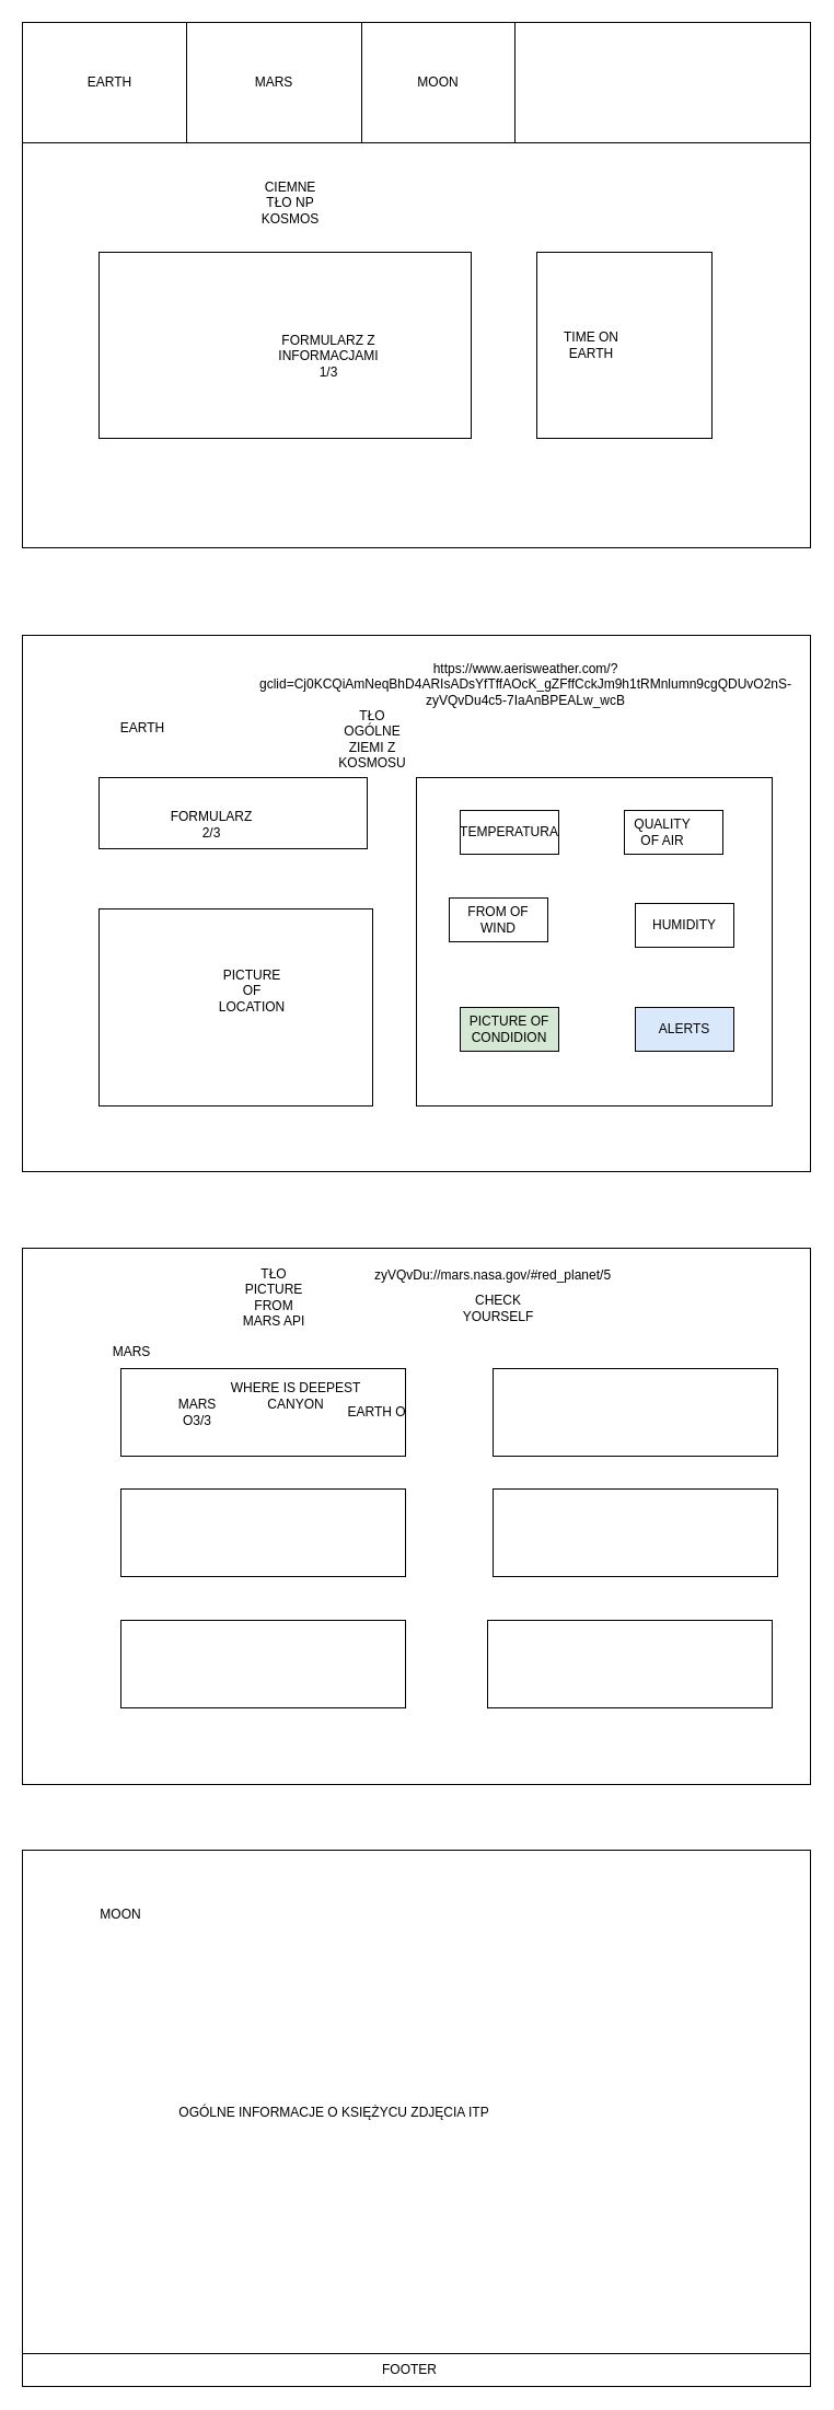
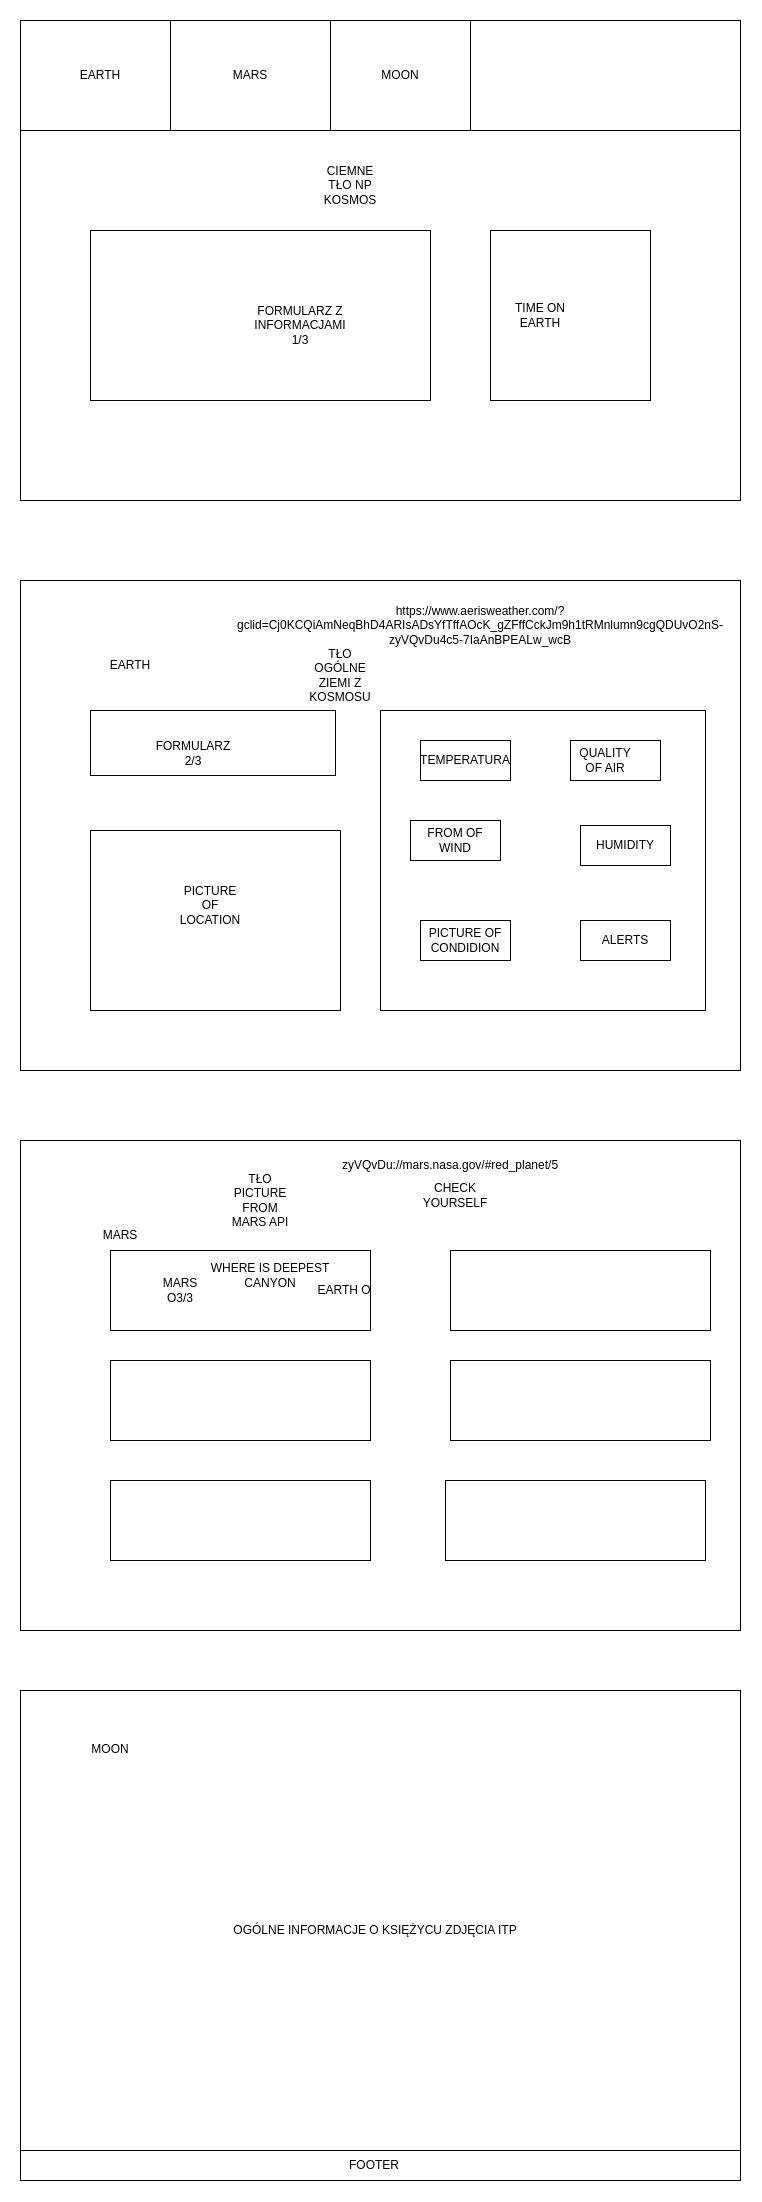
  <mxCell id="0" />
  <mxCell id="1" parent="0" />
  <mxCell id="2" value="" style="rounded=0;whiteSpace=wrap;html=1;" vertex="1" parent="1"><mxGeometry x="20" y="20" width="720" height="480" as="geometry" /></mxCell>
  <mxCell id="3" value="" style="rounded=0;whiteSpace=wrap;html=1;" vertex="1" parent="1"><mxGeometry x="20" y="20" width="720" height="110" as="geometry" /></mxCell>
  <mxCell id="4" value="" style="rounded=0;whiteSpace=wrap;html=1;" vertex="1" parent="1"><mxGeometry x="470" y="20" width="270" height="110" as="geometry" /></mxCell>
  <mxCell id="5" value="" style="rounded=0;whiteSpace=wrap;html=1;" vertex="1" parent="1"><mxGeometry x="170" y="20" width="160" height="110" as="geometry" /></mxCell>
  <mxCell id="6" value="" style="rounded=0;whiteSpace=wrap;html=1;" vertex="1" parent="1"><mxGeometry x="20" y="20" width="150" height="110" as="geometry" /></mxCell>
  <mxCell id="7" value="EARTH" style="text;html=1;strokeColor=none;fillColor=none;align=center;verticalAlign=middle;whiteSpace=wrap;rounded=0;" vertex="1" parent="1"><mxGeometry x="70" y="60" width="60" height="30" as="geometry" /></mxCell>
  <mxCell id="8" value="MARS" style="text;html=1;strokeColor=none;fillColor=none;align=center;verticalAlign=middle;whiteSpace=wrap;rounded=0;" vertex="1" parent="1"><mxGeometry x="220" y="60" width="60" height="30" as="geometry" /></mxCell>
  <mxCell id="9" value="MOON" style="text;html=1;strokeColor=none;fillColor=none;align=center;verticalAlign=middle;whiteSpace=wrap;rounded=0;" vertex="1" parent="1"><mxGeometry x="370" y="60" width="60" height="30" as="geometry" /></mxCell>
  <mxCell id="10" value="" style="rounded=0;whiteSpace=wrap;html=1;" vertex="1" parent="1"><mxGeometry x="20" y="580" width="720" height="490" as="geometry" /></mxCell>
  <mxCell id="11" value="" style="rounded=0;whiteSpace=wrap;html=1;" vertex="1" parent="1"><mxGeometry x="90" y="230" width="340" height="170" as="geometry" /></mxCell>
  <mxCell id="12" value="" style="rounded=0;whiteSpace=wrap;html=1;" vertex="1" parent="1"><mxGeometry x="490" y="230" width="160" height="170" as="geometry" /></mxCell>
  <mxCell id="13" value="TIME ON EARTH" style="text;html=1;strokeColor=none;fillColor=none;align=center;verticalAlign=middle;whiteSpace=wrap;rounded=0;" vertex="1" parent="1"><mxGeometry x="510" y="300" width="60" height="30" as="geometry" /></mxCell>
- <mxCell id="14" value="CIEMNE TŁO NP KOSMOS" style="text;html=1;strokeColor=none;fillColor=none;align=center;verticalAlign=middle;whiteSpace=wrap;rounded=0;" vertex="1" parent="1"><mxGeometry x="235" y="170" width="60" height="30" as="geometry" /></mxCell>
+ <mxCell id="14" value="CIEMNE TŁO NP KOSMOS" style="text;html=1;strokeColor=none;fillColor=none;align=center;verticalAlign=middle;whiteSpace=wrap;rounded=0;" vertex="1" parent="1"><mxGeometry x="320" y="170" width="60" height="30" as="geometry" /></mxCell>
  <mxCell id="15" value="EARTH" style="text;html=1;strokeColor=none;fillColor=none;align=center;verticalAlign=middle;whiteSpace=wrap;rounded=0;" vertex="1" parent="1"><mxGeometry x="100" y="650" width="60" height="30" as="geometry" /></mxCell>
  <mxCell id="16" value="" style="rounded=0;whiteSpace=wrap;html=1;" vertex="1" parent="1"><mxGeometry x="20" y="1690" width="720" height="490" as="geometry" /></mxCell>
  <mxCell id="17" value="" style="rounded=0;whiteSpace=wrap;html=1;" vertex="1" parent="1"><mxGeometry x="20" y="1140" width="720" height="490" as="geometry" /></mxCell>
  <mxCell id="18" value="MARS" style="text;html=1;strokeColor=none;fillColor=none;align=center;verticalAlign=middle;whiteSpace=wrap;rounded=0;" vertex="1" parent="1"><mxGeometry x="90" y="1220" width="60" height="30" as="geometry" /></mxCell>
  <mxCell id="19" value="MOON" style="text;html=1;strokeColor=none;fillColor=none;align=center;verticalAlign=middle;whiteSpace=wrap;rounded=0;" vertex="1" parent="1"><mxGeometry x="80" y="1734" width="60" height="30" as="geometry" /></mxCell>
  <mxCell id="20" value="" style="rounded=0;whiteSpace=wrap;html=1;" vertex="1" parent="1"><mxGeometry x="90" y="830" width="250" height="180" as="geometry" /></mxCell>
- <mxCell id="21" value="PICTURE OF LOCATION" style="text;html=1;strokeColor=none;fillColor=none;align=center;verticalAlign=middle;whiteSpace=wrap;rounded=0;" vertex="1" parent="1"><mxGeometry x="200" y="890" width="60" height="30" as="geometry" /></mxCell>
+ <mxCell id="21" value="PICTURE OF LOCATION" style="text;html=1;strokeColor=none;fillColor=none;align=center;verticalAlign=middle;whiteSpace=wrap;rounded=0;" vertex="1" parent="1"><mxGeometry x="180" y="890" width="60" height="30" as="geometry" /></mxCell>
  <mxCell id="22" value="" style="rounded=0;whiteSpace=wrap;html=1;" vertex="1" parent="1"><mxGeometry x="90" y="710" width="245" height="65" as="geometry" /></mxCell>
  <mxCell id="23" value="FORMULARZ&lt;br&gt;2/3" style="text;html=1;strokeColor=none;fillColor=none;align=center;verticalAlign=middle;whiteSpace=wrap;rounded=0;" vertex="1" parent="1"><mxGeometry x="162.5" y="737.5" width="60" height="30" as="geometry" /></mxCell>
  <mxCell id="24" value="" style="rounded=0;whiteSpace=wrap;html=1;" vertex="1" parent="1"><mxGeometry x="380" y="710" width="325" height="300" as="geometry" /></mxCell>
  <mxCell id="25" value="https://www.aerisweather.com/?gclid=Cj0KCQiAmNeqBhD4ARIsADsYfTffAOcK_gZFffCckJm9h1tRMnlumn9cgQDUvO2nS-zyVQvDu4c5-7IaAnBPEALw_wcB" style="text;html=1;strokeColor=none;fillColor=none;align=center;verticalAlign=middle;whiteSpace=wrap;rounded=0;" vertex="1" parent="1"><mxGeometry x="450" y="610" width="60" height="30" as="geometry" /></mxCell>
  <mxCell id="26" value="" style="rounded=0;whiteSpace=wrap;html=1;" vertex="1" parent="1"><mxGeometry x="420" y="740" width="90" height="40" as="geometry" /></mxCell>
  <mxCell id="27" value="" style="rounded=0;whiteSpace=wrap;html=1;" vertex="1" parent="1"><mxGeometry x="570" y="740" width="90" height="40" as="geometry" /></mxCell>
  <mxCell id="28" value="Text" style="text;html=1;strokeColor=none;fillColor=none;align=center;verticalAlign=middle;whiteSpace=wrap;rounded=0;rotation=90;" vertex="1" parent="1"><mxGeometry x="425" y="830" width="65" height="25" as="geometry" /></mxCell>
  <mxCell id="29" value="Text" style="text;html=1;strokeColor=none;fillColor=none;align=center;verticalAlign=middle;whiteSpace=wrap;rounded=0;" vertex="1" parent="1"><mxGeometry x="595" y="930" width="60" height="30" as="geometry" /></mxCell>
  <mxCell id="30" value="Text" style="text;html=1;strokeColor=none;fillColor=none;align=center;verticalAlign=middle;whiteSpace=wrap;rounded=0;" vertex="1" parent="1"><mxGeometry x="435" y="925" width="60" height="30" as="geometry" /></mxCell>
  <mxCell id="31" value="Text" style="text;html=1;strokeColor=none;fillColor=none;align=center;verticalAlign=middle;whiteSpace=wrap;rounded=0;" vertex="1" parent="1"><mxGeometry x="595" y="830" width="60" height="30" as="geometry" /></mxCell>
  <mxCell id="32" value="QUALITY OF AIR" style="text;html=1;strokeColor=none;fillColor=none;align=center;verticalAlign=middle;whiteSpace=wrap;rounded=0;" vertex="1" parent="1"><mxGeometry x="575" y="745" width="60" height="30" as="geometry" /></mxCell>
  <mxCell id="33" value="TEMPERATURA" style="text;html=1;strokeColor=none;fillColor=none;align=center;verticalAlign=middle;whiteSpace=wrap;rounded=0;" vertex="1" parent="1"><mxGeometry x="435" y="745" width="60" height="30" as="geometry" /></mxCell>
  <mxCell id="34" style="edgeStyle=orthogonalEdgeStyle;rounded=0;orthogonalLoop=1;jettySize=auto;html=1;exitX=0.5;exitY=0;exitDx=0;exitDy=0;entryX=0.387;entryY=0.08;entryDx=0;entryDy=0;entryPerimeter=0;" edge="1" parent="1" source="28" target="28"><mxGeometry relative="1" as="geometry" /></mxCell>
- <mxCell id="35" value="ALERTS" style="rounded=0;whiteSpace=wrap;html=1;fillColor=#dae8fc;" vertex="1" parent="1"><mxGeometry x="580" y="920" width="90" height="40" as="geometry" /></mxCell>
- <mxCell id="36" value="PICTURE OF CONDIDION" style="rounded=0;whiteSpace=wrap;html=1;fillColor=#d5e8d4;" vertex="1" parent="1"><mxGeometry x="420" y="920" width="90" height="40" as="geometry" /></mxCell>
+ <mxCell id="35" value="ALERTS" style="rounded=0;whiteSpace=wrap;html=1;" vertex="1" parent="1"><mxGeometry x="580" y="920" width="90" height="40" as="geometry" /></mxCell>
+ <mxCell id="36" value="PICTURE OF CONDIDION" style="rounded=0;whiteSpace=wrap;html=1;" vertex="1" parent="1"><mxGeometry x="420" y="920" width="90" height="40" as="geometry" /></mxCell>
  <mxCell id="37" value="HUMIDITY" style="rounded=0;whiteSpace=wrap;html=1;" vertex="1" parent="1"><mxGeometry x="580" y="825" width="90" height="40" as="geometry" /></mxCell>
  <mxCell id="38" value="FROM OF WIND" style="rounded=0;whiteSpace=wrap;html=1;" vertex="1" parent="1"><mxGeometry x="410" y="820" width="90" height="40" as="geometry" /></mxCell>
  <mxCell id="39" value="TŁO OGÓLNE ZIEMI Z KOSMOSU" style="text;html=1;strokeColor=none;fillColor=none;align=center;verticalAlign=middle;whiteSpace=wrap;rounded=0;" vertex="1" parent="1"><mxGeometry x="310" y="660" width="60" height="30" as="geometry" /></mxCell>
  <mxCell id="40" value="" style="rounded=0;whiteSpace=wrap;html=1;" vertex="1" parent="1"><mxGeometry x="110" y="1250" width="260" height="80" as="geometry" /></mxCell>
  <mxCell id="41" value="" style="rounded=0;whiteSpace=wrap;html=1;" vertex="1" parent="1"><mxGeometry x="450" y="1250" width="260" height="80" as="geometry" /></mxCell>
  <mxCell id="42" value="" style="rounded=0;whiteSpace=wrap;html=1;" vertex="1" parent="1"><mxGeometry x="450" y="1360" width="260" height="80" as="geometry" /></mxCell>
  <mxCell id="43" value="" style="rounded=0;whiteSpace=wrap;html=1;" vertex="1" parent="1"><mxGeometry x="110" y="1360" width="260" height="80" as="geometry" /></mxCell>
  <mxCell id="44" value="" style="rounded=0;whiteSpace=wrap;html=1;" vertex="1" parent="1"><mxGeometry x="445" y="1480" width="260" height="80" as="geometry" /></mxCell>
  <mxCell id="45" value="" style="rounded=0;whiteSpace=wrap;html=1;" vertex="1" parent="1"><mxGeometry x="110" y="1480" width="260" height="80" as="geometry" /></mxCell>
  <mxCell id="46" value="CHECK YOURSELF" style="text;html=1;strokeColor=none;fillColor=none;align=center;verticalAlign=middle;whiteSpace=wrap;rounded=0;" vertex="1" parent="1"><mxGeometry x="425" y="1180" width="60" height="30" as="geometry" /></mxCell>
  <mxCell id="47" value="WHERE IS DEEPEST CANYON" style="text;html=1;strokeColor=none;fillColor=none;align=center;verticalAlign=middle;whiteSpace=wrap;rounded=0;" vertex="1" parent="1"><mxGeometry x="200" y="1260" width="140" height="30" as="geometry" /></mxCell>
  <mxCell id="48" value="MARS O3/3" style="text;html=1;strokeColor=none;fillColor=none;align=center;verticalAlign=middle;whiteSpace=wrap;rounded=0;" vertex="1" parent="1"><mxGeometry x="150" y="1275" width="60" height="30" as="geometry" /></mxCell>
  <mxCell id="49" value="EARTH O" style="text;html=1;strokeColor=none;fillColor=none;align=center;verticalAlign=middle;whiteSpace=wrap;rounded=0;" vertex="1" parent="1"><mxGeometry x="314" y="1275" width="60" height="30" as="geometry" /></mxCell>
  <mxCell id="50" value="zyVQvDu://mars.nasa.gov/#red_planet/5" style="text;html=1;strokeColor=none;fillColor=none;align=center;verticalAlign=middle;whiteSpace=wrap;rounded=0;" vertex="1" parent="1"><mxGeometry x="420" y="1140" width="60" height="50" as="geometry" /></mxCell>
- <mxCell id="51" value="TŁO PICTURE FROM MARS API" style="text;html=1;strokeColor=none;fillColor=none;align=center;verticalAlign=middle;whiteSpace=wrap;rounded=0;" vertex="1" parent="1"><mxGeometry x="220" y="1170" width="60" height="30" as="geometry" /></mxCell>
+ <mxCell id="51" value="TŁO PICTURE FROM MARS API" style="text;html=1;strokeColor=none;fillColor=none;align=center;verticalAlign=middle;whiteSpace=wrap;rounded=0;" vertex="1" parent="1"><mxGeometry x="230" y="1185" width="60" height="30" as="geometry" /></mxCell>
  <mxCell id="52" value="" style="rounded=0;whiteSpace=wrap;html=1;" vertex="1" parent="1"><mxGeometry x="20" y="2150" width="720" height="30" as="geometry" /></mxCell>
  <mxCell id="53" value="FOOTER" style="text;html=1;strokeColor=none;fillColor=none;align=center;verticalAlign=middle;whiteSpace=wrap;rounded=0;" vertex="1" parent="1"><mxGeometry x="344" y="2150" width="60" height="30" as="geometry" /></mxCell>
- <mxCell id="54" value="OGÓLNE INFORMACJE O KSIĘŻYCU ZDJĘCIA ITP" style="text;html=1;strokeColor=none;fillColor=none;align=center;verticalAlign=middle;whiteSpace=wrap;rounded=0;" vertex="1" parent="1"><mxGeometry x="90" y="1800" width="430" height="260" as="geometry" /></mxCell>
+ <mxCell id="54" value="OGÓLNE INFORMACJE O KSIĘŻYCU ZDJĘCIA ITP" style="text;html=1;strokeColor=none;fillColor=none;align=center;verticalAlign=middle;whiteSpace=wrap;rounded=0;" vertex="1" parent="1"><mxGeometry x="160" y="1800" width="430" height="260" as="geometry" /></mxCell>
  <mxCell id="55" value="FORMULARZ Z INFORMACJAMI 1/3" style="text;html=1;strokeColor=none;fillColor=none;align=center;verticalAlign=middle;whiteSpace=wrap;rounded=0;" vertex="1" parent="1"><mxGeometry x="270" y="310" width="60" height="30" as="geometry" /></mxCell>
